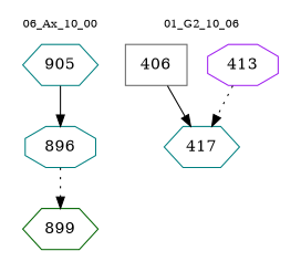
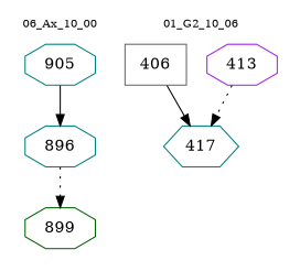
  digraph {
    node [color=teal shape=octagon]
    edge [color=black style=solid]
-   n1 [label=905 shape=hexagon]
+   n1 [label=905]
    n2 [label=896]
-   n3 [color=darkgreen label=899 shape=hexagon]
+   n3 [color=darkgreen label=899]
    n4 [color=purple label=413]
    n5 [color=gray40 label=406 shape=box]
    n6 [label=417 shape=hexagon]
    subgraph cluster_1 {
      color=white
      fontsize=10
      label="06_Ax_10_00"
      n1
      n2
      n3
    }
    subgraph cluster_2 {
      color=white
      fontsize=10
      label="01_G2_10_06"
      n4
      n5
      n6
    }
    n1 -> n2
    n2 -> n3 [style=dotted]
    n4 -> n6 [style=dotted]
    n5 -> n6
  }
